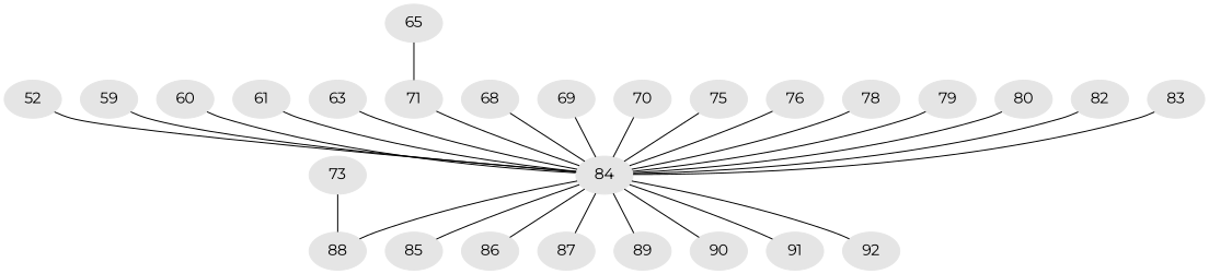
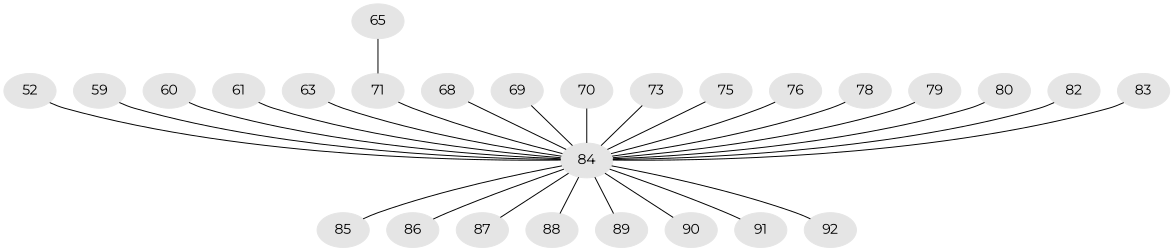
  graph {
    fontname=Montserrat
    node [color=gray90 fontname=Montserrat style=filled]
    edge [fontname=Montserrat]
    84 [super="+81+57"]
    85
    86
    87
    88 [super="+31"]
    89
    90
    91
    92
    n10 [label=52]
    59
    60
    61
    63
    65
    71
    68
    69
    70
    73
    75
    76
    78
    79
    80
    82
    83
    84 -- 85
    84 -- 86
    84 -- 87
    84 -- 88
    84 -- 89
    84 -- 90
    84 -- 91
    84 -- 92
    n10 -- 84
    59 -- 84
    60 -- 84
    61 -- 84
    63 -- 84
    65 -- 71
    71 -- 84
    68 -- 84
    69 -- 84
    70 -- 84
-   73 -- 88
+   73 -- 84
    75 -- 84
    76 -- 84
    78 -- 84
    79 -- 84
    80 -- 84
    82 -- 84
    83 -- 84
  }
